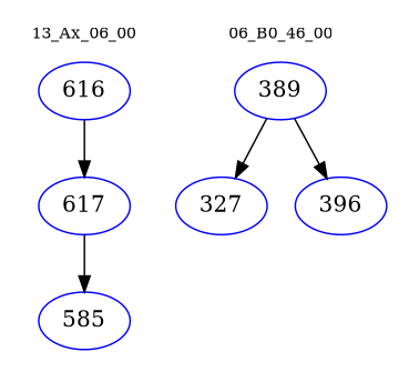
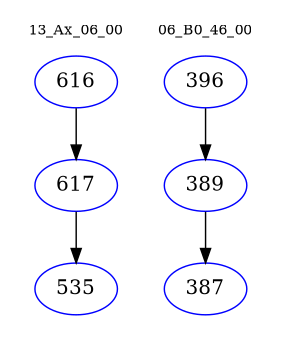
  digraph {
    node [color=blue]
    edge [color=black]
    n1 [label=617]
-   n2 [label=585]
+   n2 [label=535]
    n3 [label=616]
    n4 [label=389]
-   n5 [label=327]
+   n5 [label=387]
    n6 [label=396]
    subgraph cluster_1 {
      color=white
      fontsize=10
      label="13_Ax_06_00"
      n1
      n2
      n3
    }
    subgraph cluster_2 {
      color=white
      fontsize=10
      label="06_B0_46_00"
      n4
      n5
      n6
    }
    n1 -> n2
    n3 -> n1
    n4 -> n5
-   n4 -> n6
+   n6 -> n4
  }
